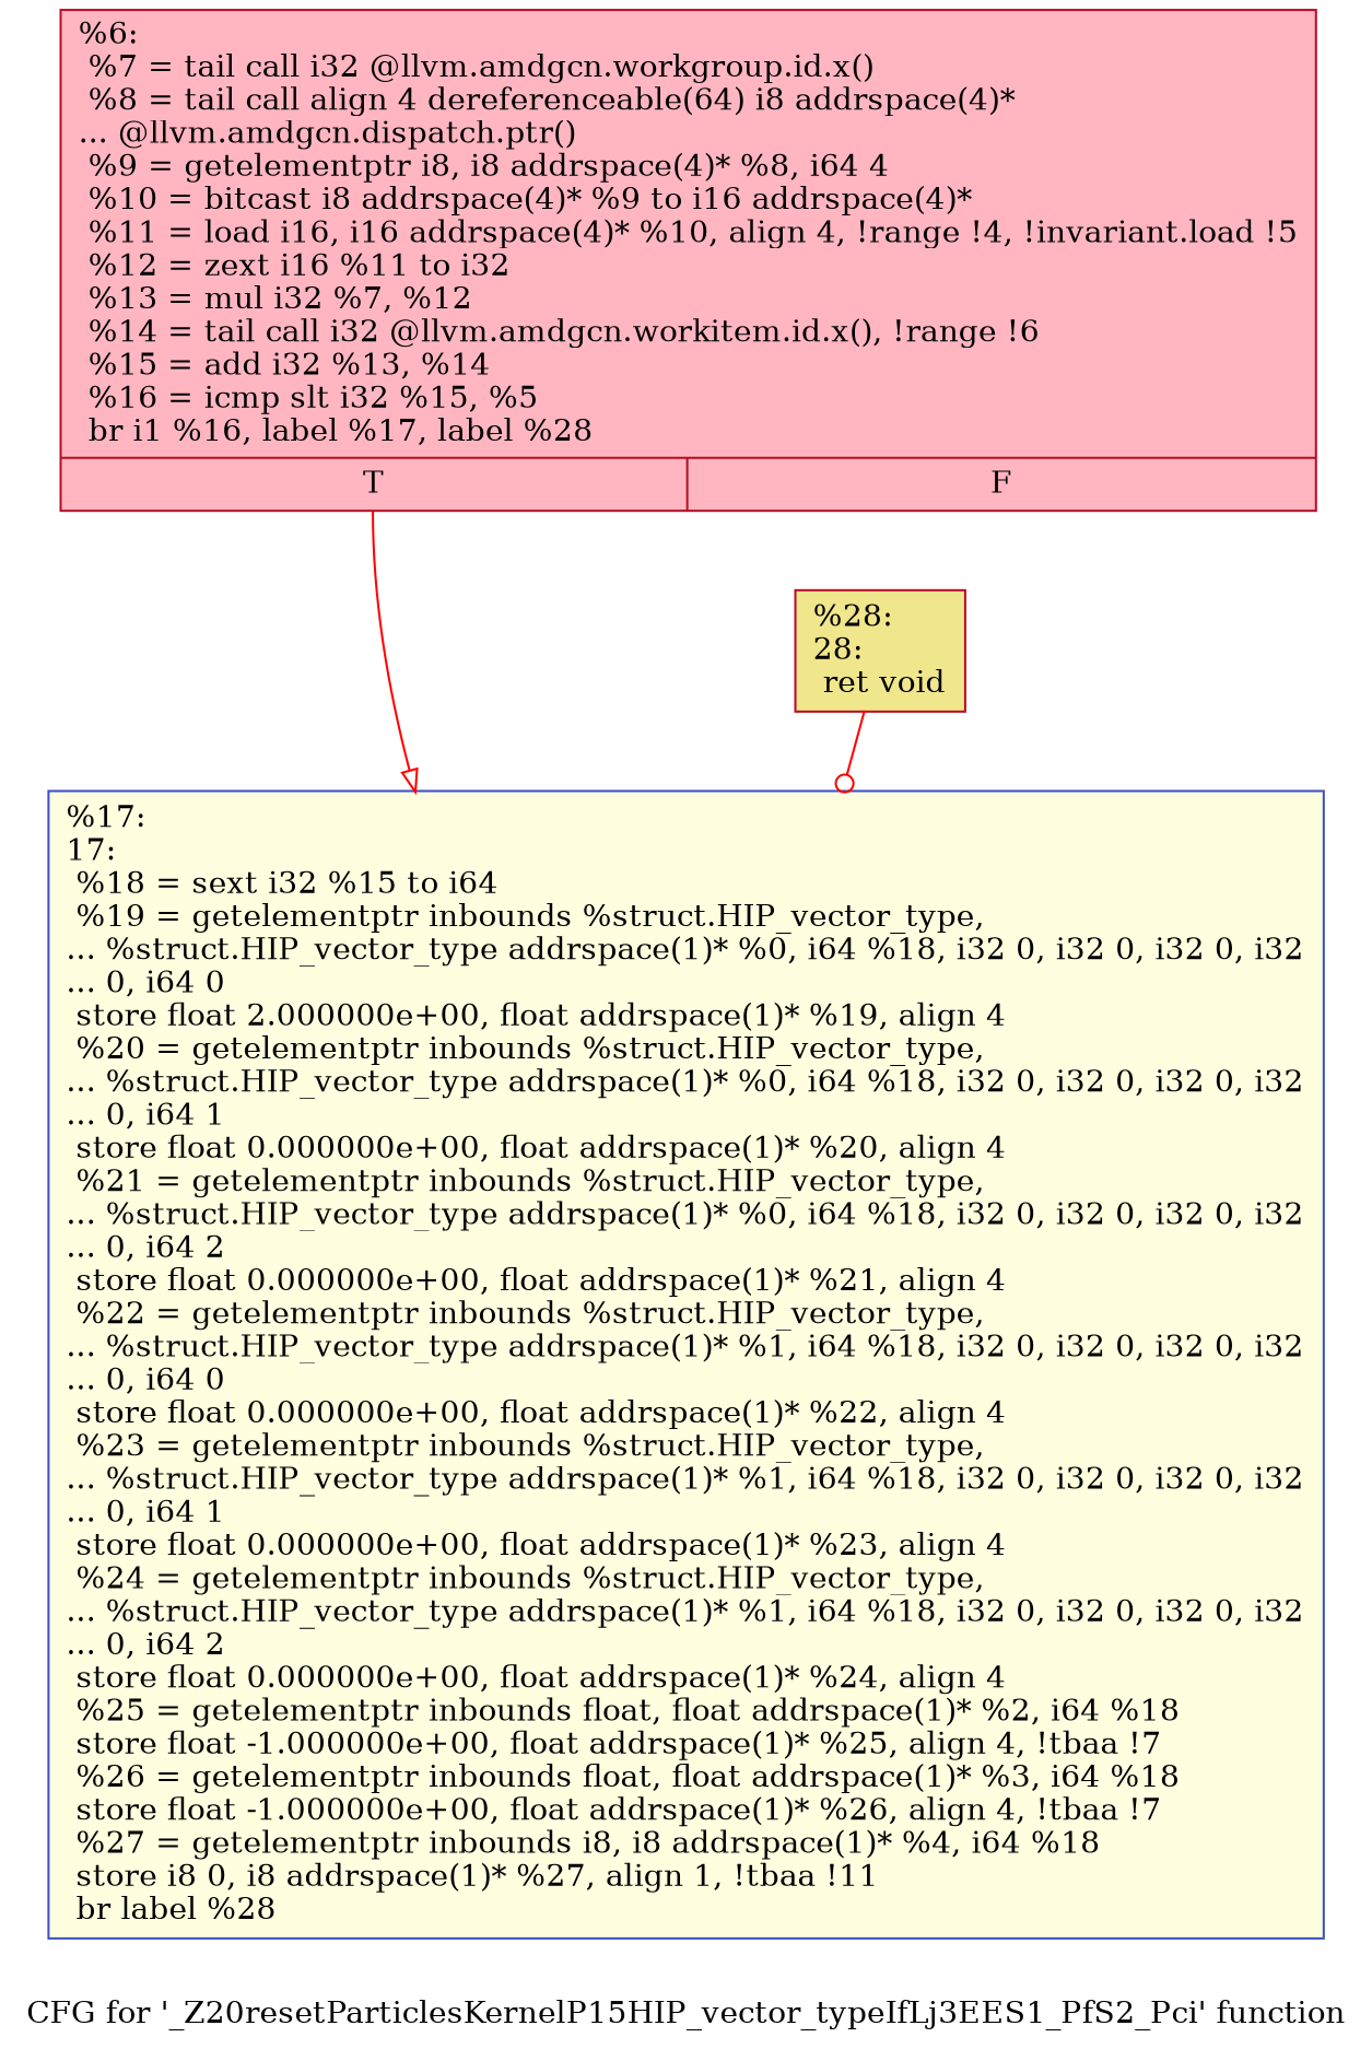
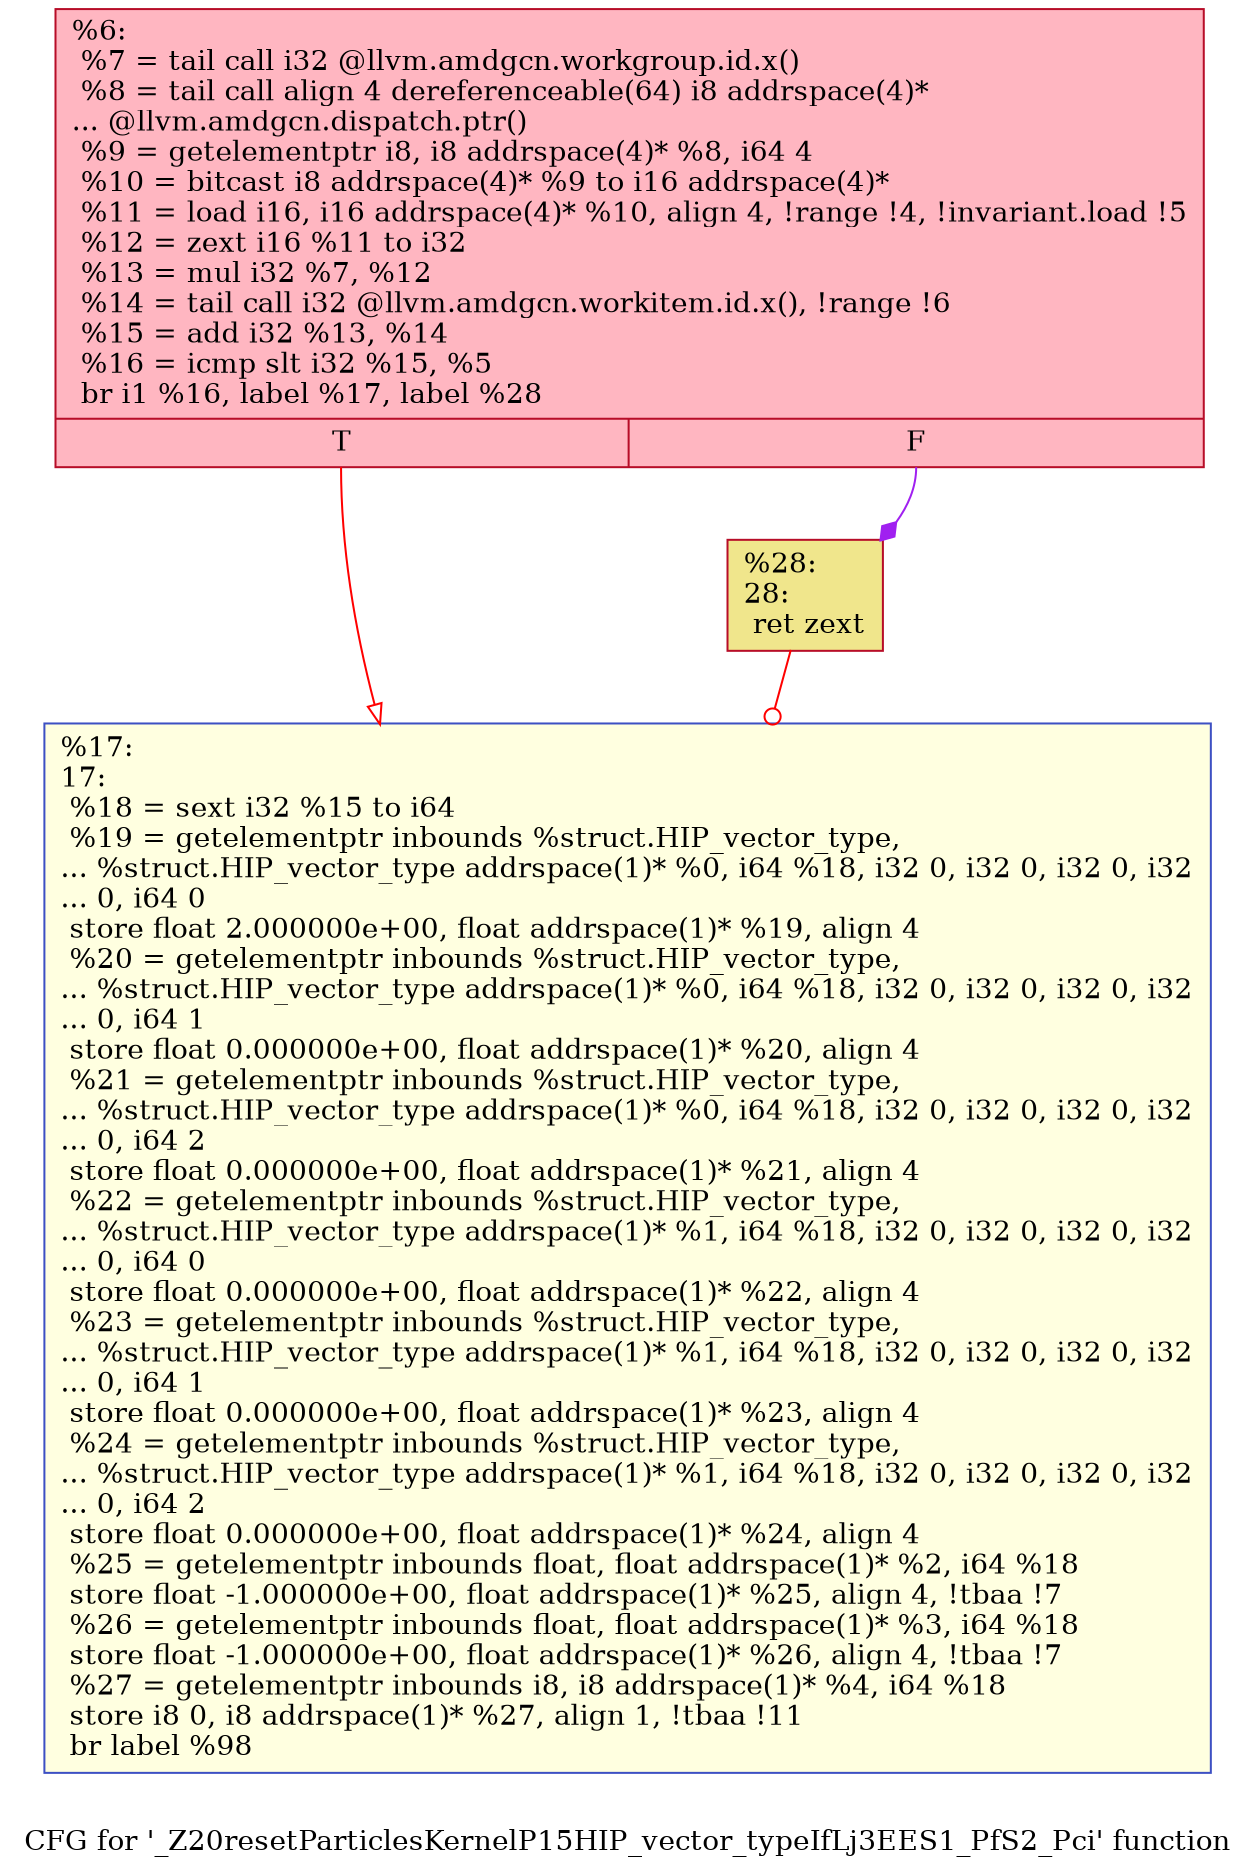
  digraph {
    label="CFG for '_Z20resetParticlesKernelP15HIP_vector_typeIfLj3EES1_PfS2_Pci' function"
    node [color="#b70d28ff" shape=record style=filled]
    edge [color=red]
    n1 [fillcolor=lightpink label="{%6:\l  %7 = tail call i32 @llvm.amdgcn.workgroup.id.x()\l  %8 = tail call align 4 dereferenceable(64) i8 addrspace(4)*\l... @llvm.amdgcn.dispatch.ptr()\l  %9 = getelementptr i8, i8 addrspace(4)* %8, i64 4\l  %10 = bitcast i8 addrspace(4)* %9 to i16 addrspace(4)*\l  %11 = load i16, i16 addrspace(4)* %10, align 4, !range !4, !invariant.load !5\l  %12 = zext i16 %11 to i32\l  %13 = mul i32 %7, %12\l  %14 = tail call i32 @llvm.amdgcn.workitem.id.x(), !range !6\l  %15 = add i32 %13, %14\l  %16 = icmp slt i32 %15, %5\l  br i1 %16, label %17, label %28\l|{<s0>T|<s1>F}}"]
-   n2 [color="#3d50c3ff" fillcolor=lightyellow label="{%17:\l17:                                               \l  %18 = sext i32 %15 to i64\l  %19 = getelementptr inbounds %struct.HIP_vector_type,\l... %struct.HIP_vector_type addrspace(1)* %0, i64 %18, i32 0, i32 0, i32 0, i32\l... 0, i64 0\l  store float 2.000000e+00, float addrspace(1)* %19, align 4\l  %20 = getelementptr inbounds %struct.HIP_vector_type,\l... %struct.HIP_vector_type addrspace(1)* %0, i64 %18, i32 0, i32 0, i32 0, i32\l... 0, i64 1\l  store float 0.000000e+00, float addrspace(1)* %20, align 4\l  %21 = getelementptr inbounds %struct.HIP_vector_type,\l... %struct.HIP_vector_type addrspace(1)* %0, i64 %18, i32 0, i32 0, i32 0, i32\l... 0, i64 2\l  store float 0.000000e+00, float addrspace(1)* %21, align 4\l  %22 = getelementptr inbounds %struct.HIP_vector_type,\l... %struct.HIP_vector_type addrspace(1)* %1, i64 %18, i32 0, i32 0, i32 0, i32\l... 0, i64 0\l  store float 0.000000e+00, float addrspace(1)* %22, align 4\l  %23 = getelementptr inbounds %struct.HIP_vector_type,\l... %struct.HIP_vector_type addrspace(1)* %1, i64 %18, i32 0, i32 0, i32 0, i32\l... 0, i64 1\l  store float 0.000000e+00, float addrspace(1)* %23, align 4\l  %24 = getelementptr inbounds %struct.HIP_vector_type,\l... %struct.HIP_vector_type addrspace(1)* %1, i64 %18, i32 0, i32 0, i32 0, i32\l... 0, i64 2\l  store float 0.000000e+00, float addrspace(1)* %24, align 4\l  %25 = getelementptr inbounds float, float addrspace(1)* %2, i64 %18\l  store float -1.000000e+00, float addrspace(1)* %25, align 4, !tbaa !7\l  %26 = getelementptr inbounds float, float addrspace(1)* %3, i64 %18\l  store float -1.000000e+00, float addrspace(1)* %26, align 4, !tbaa !7\l  %27 = getelementptr inbounds i8, i8 addrspace(1)* %4, i64 %18\l  store i8 0, i8 addrspace(1)* %27, align 1, !tbaa !11\l  br label %28\l}"]
-   n3 [fillcolor=khaki label="{%28:\l28:                                               \l  ret void\l}"]
+   n2 [color="#3d50c3ff" fillcolor=lightyellow label="{%17:\l17:                                               \l  %18 = sext i32 %15 to i64\l  %19 = getelementptr inbounds %struct.HIP_vector_type,\l... %struct.HIP_vector_type addrspace(1)* %0, i64 %18, i32 0, i32 0, i32 0, i32\l... 0, i64 0\l  store float 2.000000e+00, float addrspace(1)* %19, align 4\l  %20 = getelementptr inbounds %struct.HIP_vector_type,\l... %struct.HIP_vector_type addrspace(1)* %0, i64 %18, i32 0, i32 0, i32 0, i32\l... 0, i64 1\l  store float 0.000000e+00, float addrspace(1)* %20, align 4\l  %21 = getelementptr inbounds %struct.HIP_vector_type,\l... %struct.HIP_vector_type addrspace(1)* %0, i64 %18, i32 0, i32 0, i32 0, i32\l... 0, i64 2\l  store float 0.000000e+00, float addrspace(1)* %21, align 4\l  %22 = getelementptr inbounds %struct.HIP_vector_type,\l... %struct.HIP_vector_type addrspace(1)* %1, i64 %18, i32 0, i32 0, i32 0, i32\l... 0, i64 0\l  store float 0.000000e+00, float addrspace(1)* %22, align 4\l  %23 = getelementptr inbounds %struct.HIP_vector_type,\l... %struct.HIP_vector_type addrspace(1)* %1, i64 %18, i32 0, i32 0, i32 0, i32\l... 0, i64 1\l  store float 0.000000e+00, float addrspace(1)* %23, align 4\l  %24 = getelementptr inbounds %struct.HIP_vector_type,\l... %struct.HIP_vector_type addrspace(1)* %1, i64 %18, i32 0, i32 0, i32 0, i32\l... 0, i64 2\l  store float 0.000000e+00, float addrspace(1)* %24, align 4\l  %25 = getelementptr inbounds float, float addrspace(1)* %2, i64 %18\l  store float -1.000000e+00, float addrspace(1)* %25, align 4, !tbaa !7\l  %26 = getelementptr inbounds float, float addrspace(1)* %3, i64 %18\l  store float -1.000000e+00, float addrspace(1)* %26, align 4, !tbaa !7\l  %27 = getelementptr inbounds i8, i8 addrspace(1)* %4, i64 %18\l  store i8 0, i8 addrspace(1)* %27, align 1, !tbaa !11\l  br label %98\l}"]
+   n3 [fillcolor=khaki label="{%28:\l28:                                               \l  ret zext\l}"]
    n1 -> n2 [arrowhead=onormal tailport=s0]
+   n1 -> n3 [arrowhead=diamond color=purple tailport=s1]
    n3 -> n2 [arrowhead=odot]
  }
